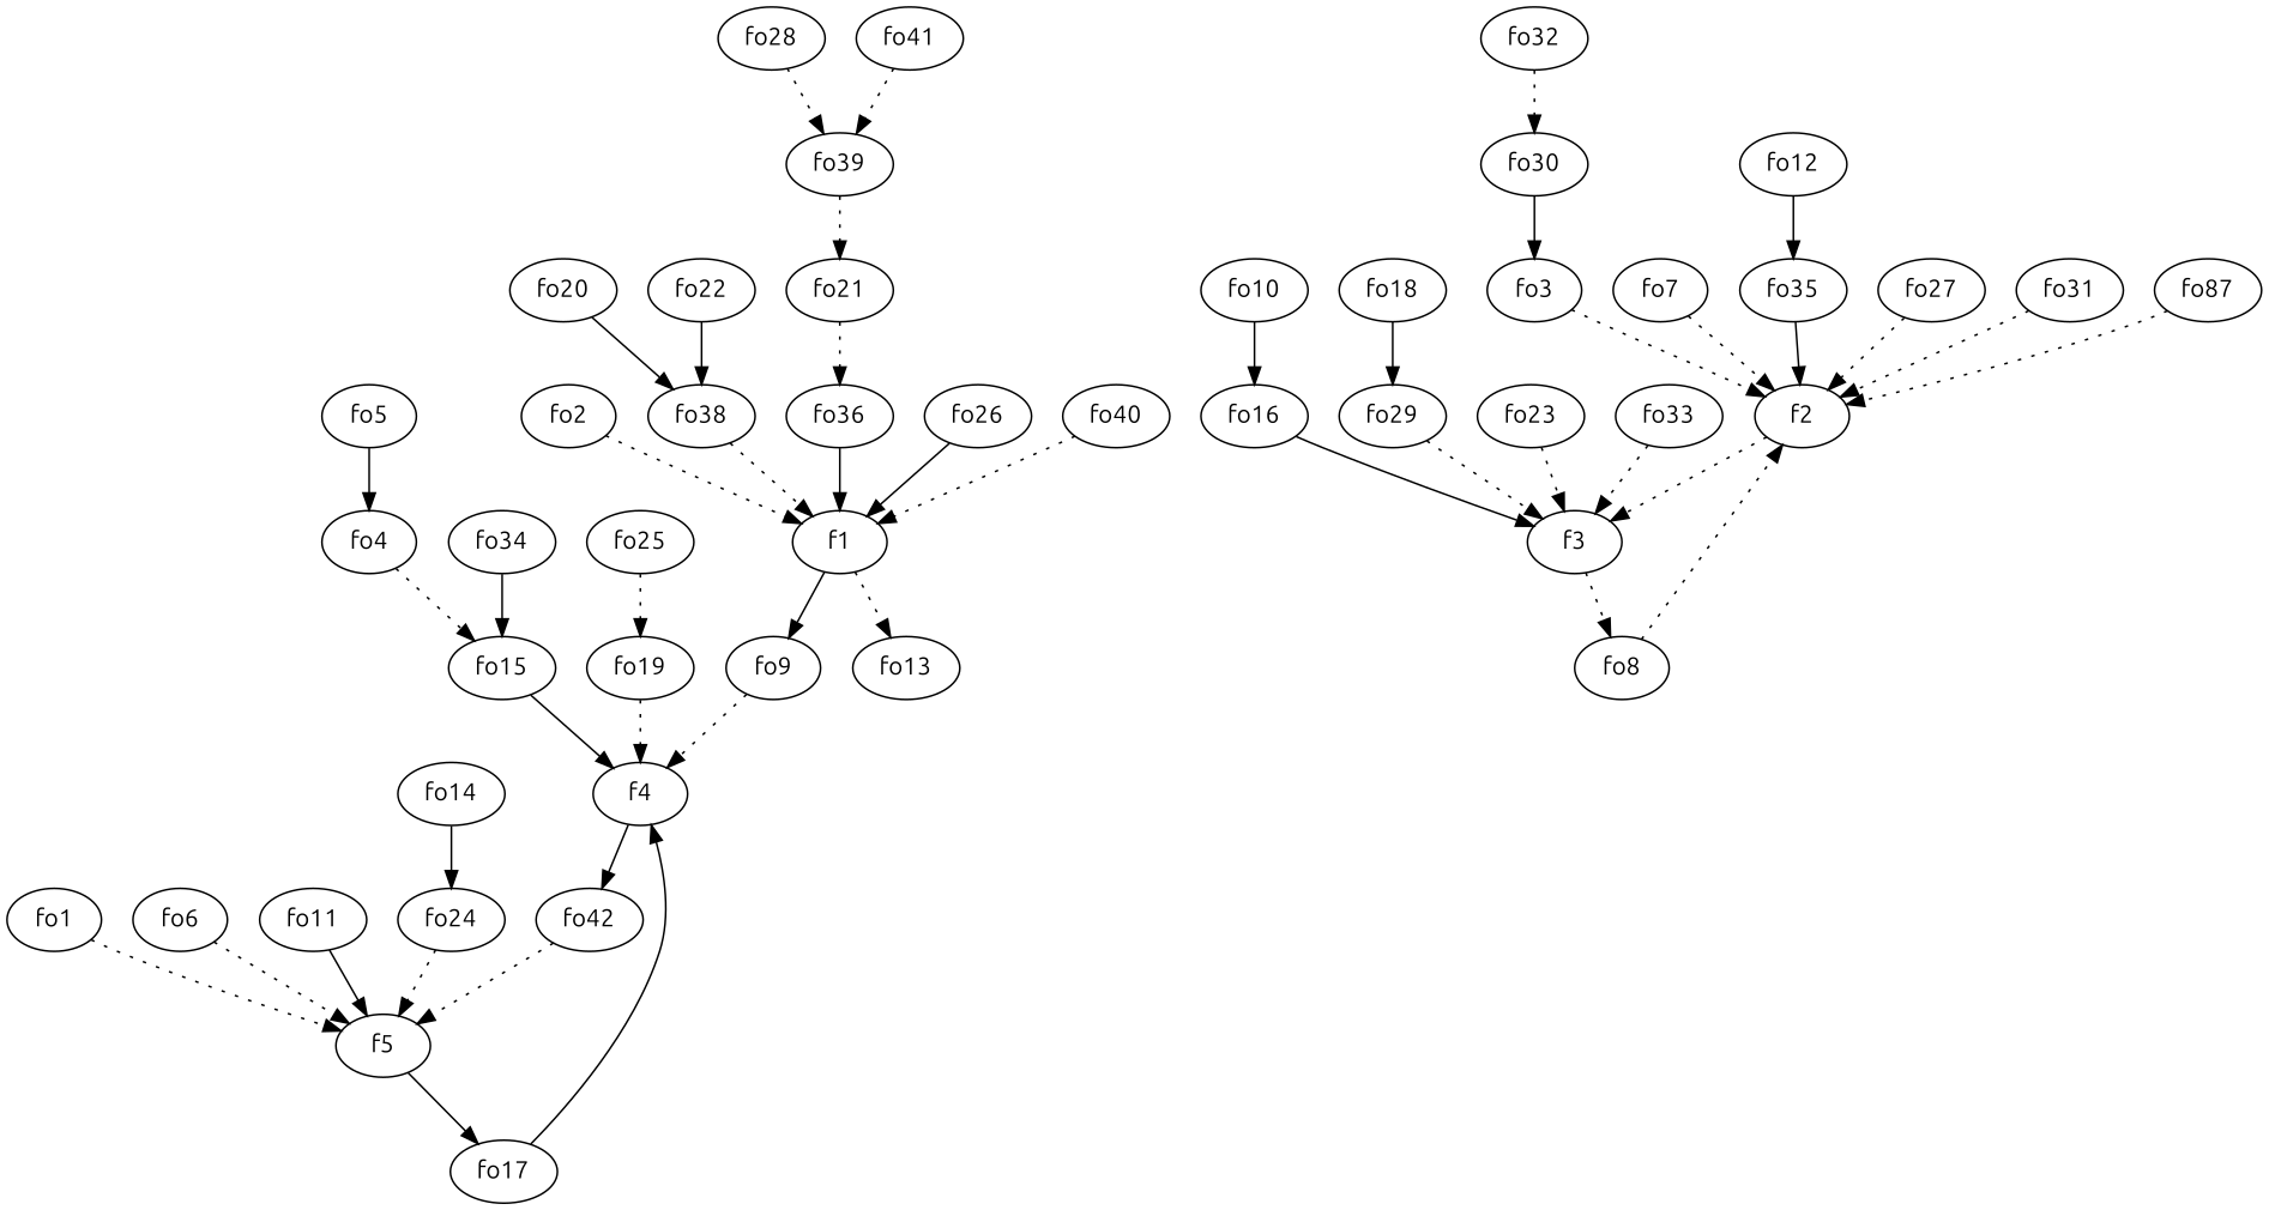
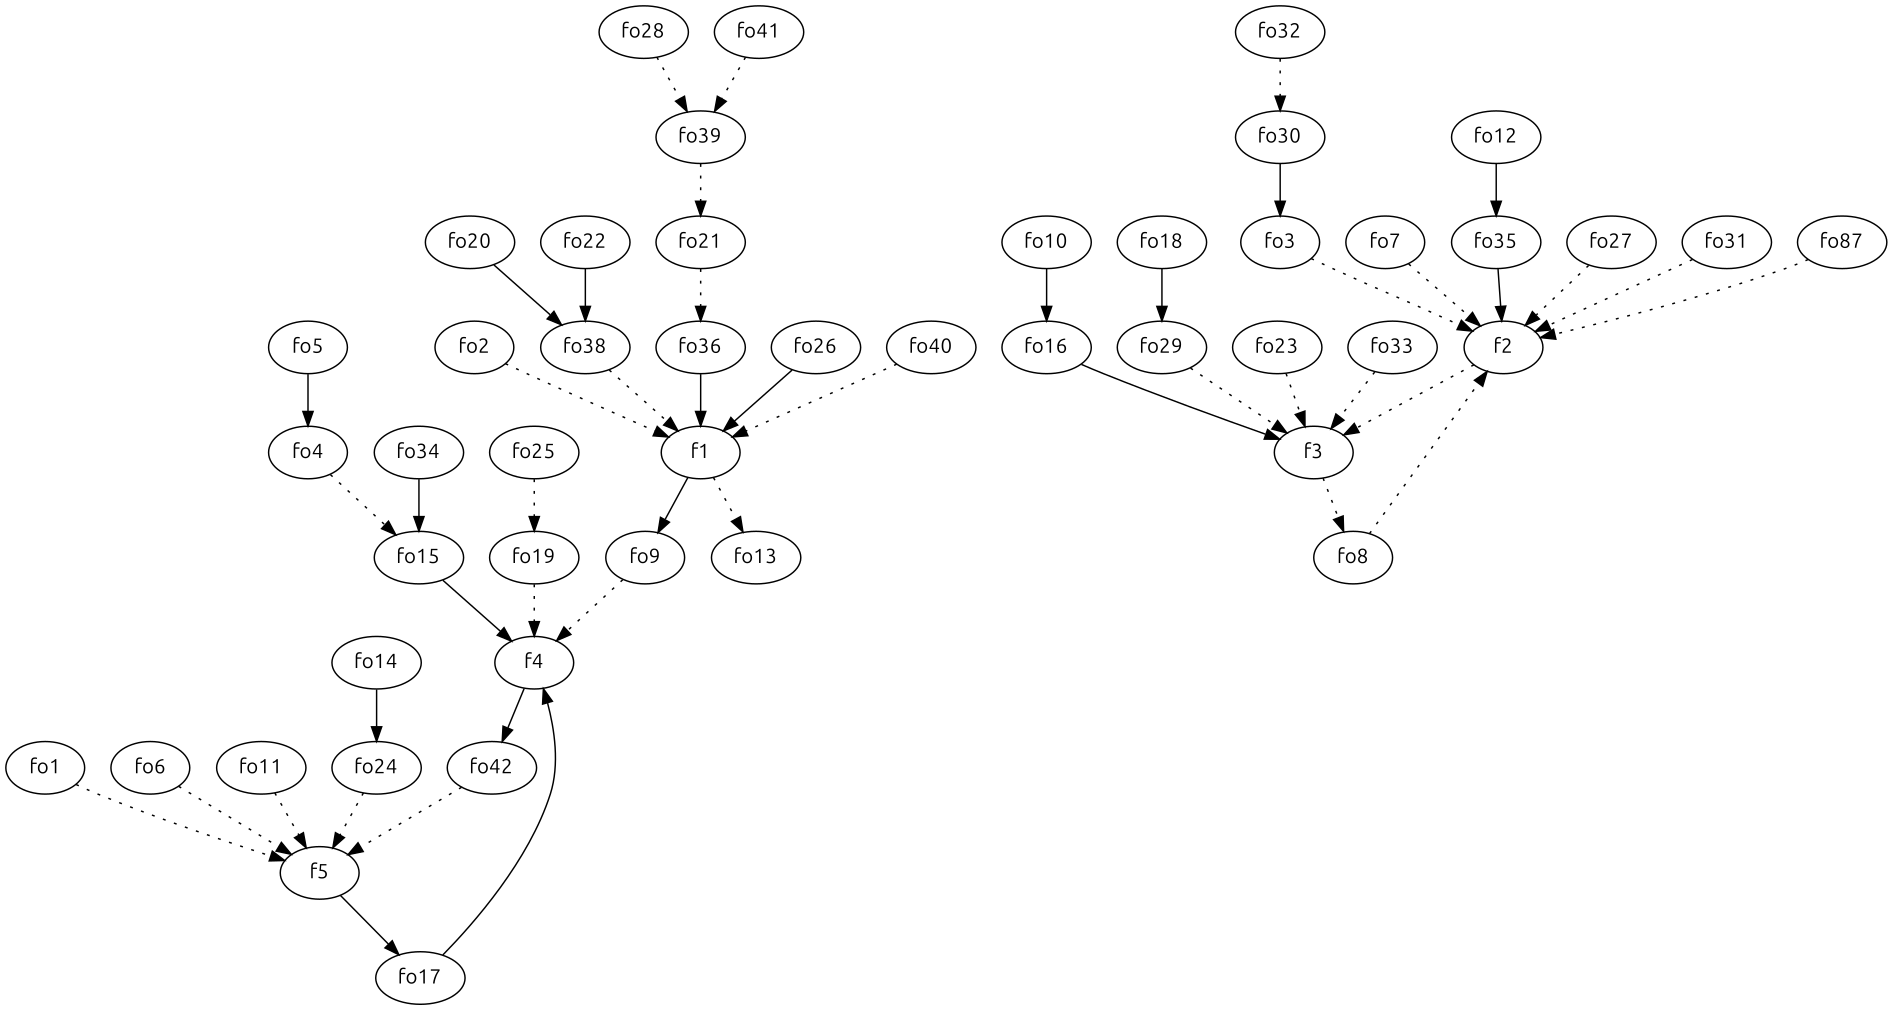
  strict digraph {
    fontname=Ubuntu
    node [fontname=Ubuntu]
    edge [fontname=Ubuntu style=dotted weight=2]
    f1
    fo9
    fo13
    f4
    f2
    f3
    fo8
    fo42
    f5
    fo17
    fo1
    fo2
    fo3
    fo4
    fo15
    fo5
    fo6
    fo7
    fo10
    fo16
    fo11
    fo12
    fo35
    fo38
    fo14
    fo24
    fo18
    fo29
    fo19
    fo20
    fo21
    fo36
    fo22
    fo23
    fo25
    fo26
    fo27
    fo28
    fo39
    fo30
    fo31
    fo32
    fo33
    fo34
    n45 [label=fo87]
    fo40
    fo41
    f1 -> fo9 [style=solid]
    f1 -> fo13
    fo9 -> f4
    f4 -> fo42 [style=solid]
    f2 -> f3
    f3 -> fo8
    fo8 -> f2
    fo42 -> f5
    f5 -> fo17 [style=solid]
    fo17 -> f4 [style=solid]
    fo1 -> f5
    fo2 -> f1
    fo3 -> f2
    fo4 -> fo15
    fo15 -> f4 [style=solid]
    fo5 -> fo4 [style=solid]
    fo6 -> f5
    fo7 -> f2
    fo10 -> fo16 [style=solid]
    fo16 -> f3 [style=solid]
-   fo11 -> f5 [style=solid]
+   fo11 -> f5
    fo12 -> fo35 [style=solid]
    fo35 -> f2 [style=solid]
    fo38 -> f1
    fo14 -> fo24 [style=solid]
    fo24 -> f5
    fo18 -> fo29 [style=solid]
    fo29 -> f3
    fo19 -> f4
    fo20 -> fo38 [style=solid]
    fo21 -> fo36
    fo36 -> f1 [style=solid]
    fo22 -> fo38 [style=solid]
    fo23 -> f3
    fo25 -> fo19
    fo26 -> f1 [style=solid]
    fo27 -> f2
    fo28 -> fo39
    fo39 -> fo21
    fo30 -> fo3 [style=solid]
    fo31 -> f2
    fo32 -> fo30
    fo33 -> f3
    fo34 -> fo15 [style=solid]
    n45 -> f2
    fo40 -> f1
    fo41 -> fo39
  }
